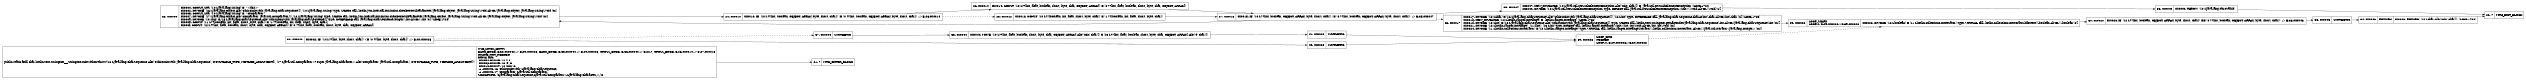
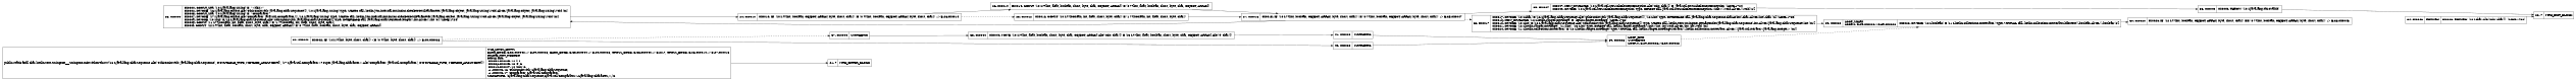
  digraph {
    rankdir=LR
    node [shape=record]
    n1 [label="{21\:\ ?|MTH_ENTER_BLOCK\l}"]
    n2 [label="{23\:\ 0x0000|0x0000: CONST_STR  (r0 I:java.lang.String) =  \"\<this\>\" \l0x0002: INVOKE  (r6 I:java.lang.Object A[D('$this$minWith' java.lang.CharSequence)]), (r0 I:java.lang.String) type: STATIC call: kotlin.jvm.internal.Intrinsics.checkNotNullParameter(java.lang.Object, java.lang.String):void A[MD:(java.lang.Object, java.lang.String):void (m)]\l0x0005: CONST_STR  (r0 I:java.lang.String) =  \"comparator\" \l0x0007: INVOKE  (r7 I:java.lang.Object A[D('comparator' java.util.Comparator)]), (r0 I:java.lang.String) type: STATIC call: kotlin.jvm.internal.Intrinsics.checkNotNullParameter(java.lang.Object, java.lang.String):void A[MD:(java.lang.Object, java.lang.String):void (m)]\l0x000a: INVOKE  (r0 I:int) = (r6 I:java.lang.CharSequence A[D('$this$minWith' java.lang.CharSequence)]) type: INTERFACE call: java.lang.CharSequence.length():int A[MD:():int (c)] (LINE:1724)\l0x000e: CONST  (r1 I:??[boolean, int, float, short, byte, char]) = (1 ??[boolean, int, float, short, byte, char]) \l0x000f: CONST  (r2 I:??[int, float, boolean, short, byte, char, OBJECT, ARRAY]) = (0 ??[int, float, boolean, short, byte, char, OBJECT, ARRAY]) \l}"]
    n3 [label="{24\:\ 0x0010|0x0010: IF  (r0 I:??[int, boolean, OBJECT, ARRAY, byte, short, char]) != (0 ??[int, boolean, OBJECT, ARRAY, byte, short, char])  \-\> B:26:0x0014 \l}"]
    n4 [label="{25\:\ 0x0012|0x0012: CONST  (r0 I:??[boolean, int, float, short, byte, char]) = (1 ??[boolean, int, float, short, byte, char]) \l}"]
    n5 [label="{26\:\ 0x0014|0x0014: CONST  (r0 I:??[int, float, boolean, short, byte, char, OBJECT, ARRAY]) = (0 ??[int, float, boolean, short, byte, char, OBJECT, ARRAY]) \l}"]
    n6 [label="{27\:\ 0x0015|0x0015: IF  (r0 I:??[int, boolean, OBJECT, ARRAY, byte, short, char]) != (0 ??[int, boolean, OBJECT, ARRAY, byte, short, char])  \-\> B:35:0x0047 \l}"]
    n7 [label="{28\:\ 0x0017|0x0017: INVOKE  (r0 I:char) = (r6 I:java.lang.CharSequence A[D('$this$minWith' java.lang.CharSequence)]), (r2 I:int) type: INTERFACE call: java.lang.CharSequence.charAt(int):char A[MD:(int):char (c)] (LINE:1725)\l0x001b: NEW_INSTANCE  (r2 I:kotlin.ranges.IntRange) =  kotlin.ranges.IntRange  (LINE:1726)\l0x001d: INVOKE  (r3 I:int) = (r6 I:java.lang.CharSequence A[D('$this$minWith' java.lang.CharSequence)]) type: STATIC call: kotlin.text.StringsKt.getLastIndex(java.lang.CharSequence):int A[MD:(java.lang.CharSequence):int (m)]\l0x0021: INVOKE  (r2 I:kotlin.ranges.IntRange), (r1 I:int), (r3 I:int) type: DIRECT call: kotlin.ranges.IntRange.\<init\>(int, int):void A[MD:(int, int):void (m)]\l0x0024: INVOKE  (r1 I:kotlin.collections.IntIterator) = (r2 I:kotlin.ranges.IntRange) type: VIRTUAL call: kotlin.ranges.IntRange.iterator():kotlin.collections.IntIterator A[MD:():java.util.Iterator\<java.lang.Integer\> (m)]\l}"]
    n8 [label="{35\:\ 0x0047|0x0047: NEW_INSTANCE  (r0 I:java.util.NoSuchElementException A[D('min' char)]) =  java.util.NoSuchElementException  (LINE:1724)\l0x0049: INVOKE  (r0 I:java.util.NoSuchElementException) type: DIRECT call: java.util.NoSuchElementException.\<init\>():void A[MD:():void (c)]\l}"]
    n9 [label="{29\:\ 0x0028|LOOP_START\lLOOP:0: B:29:0x0028\-\>B:39:0x0028\l|0x0028: INVOKE  (r2 I:boolean) = (r1 I:kotlin.collections.IntIterator) type: VIRTUAL call: kotlin.collections.IntIterator.hasNext():boolean A[MD:():boolean (c)]\l}"]
    n10 [label="{36\:\ 0x004c|0x004c: THROW  (r0 I:java.lang.Throwable) \l}"]
    n11 [label="{30\:\ 0x002c|0x002c: IF  (r2 I:??[int, boolean, OBJECT, ARRAY, byte, short, char]) == (0 ??[int, boolean, OBJECT, ARRAY, byte, short, char])  \-\> B:38:0x0046 \l}"]
-   n12 [label="{38\:\ 0x0046|SYNTHETIC\l}"]
    n13 [label="{34\:\ 0x0046|RETURN\l|0x0046: RETURN  (r0 I:char A[D('min' char)])  (LINE:1730)\l}"]
    n14 [label="{32\:\ 0x0042|0x0042: IF  (r4 I:??[int, byte, short, char]) \<= (0 ??[int, byte, short, char])  \-\> B:40:0x0028 \l}"]
    n15 [label="{37\:\ 0x0044|SYNTHETIC\l}"]
    n16 [label="{40\:\ 0x0028|SYNTHETIC\l}"]
    n17 [label="{33\:\ 0x0044|0x0044: MOVE  (r0 I:??[int, float, boolean, short, byte, char, OBJECT, ARRAY] A[D('min' char)]) = (r3 I:??[int, float, boolean, short, byte, char, OBJECT, ARRAY] A[D('e' char)]) \l}"]
-   n18 [label="{39\:\ 0x0028|LOOP_END\lNEEDED\lLOOP:0: B:29:0x0028\-\>B:39:0x0028\l}"]
+   n18 [label="{39\:\ 0x0028|LOOP_END\lSYNTHETIC\lLOOP:0: B:29:0x0028\-\>B:39:0x0028\l}"]
    n19 [label="{41\:\ 0x0028|SYNTHETIC\l}"]
    n20 [label="{22\:\ ?|MTH_EXIT_BLOCK\l}"]
    n21 [label="{public static final char kotlin.text.StringsKt___StringsKt.minWithOrThrow((r6 I:java.lang.CharSequence A[D('$this$minWith' java.lang.CharSequence), IMMUTABLE_TYPE, METHOD_ARGUMENT]), (r7 I:java.util.Comparator\<? super java.lang.Character\> A[D('comparator' java.util.Comparator), IMMUTABLE_TYPE, METHOD_ARGUMENT]))  | USE_LINES_HINTS\lBACK_EDGE: B:32:0x0042 \-\> B:29:0x0028, BACK_EDGE: B:33:0x0044 \-\> B:29:0x0028, CROSS_EDGE: B:36:0x004c \-\> B:22:?, CROSS_EDGE: B:26:0x0014 \-\> B:27:0x0015\lINLINE_NOT_NEEDED\lDebug Info:\l  0x0032\-0x0045: r2 'i' I\l  0x0036\-0x0045: r3 'e' C\l  0x001b\-0x0047: r0 'min' C\l  \-1 \-0x004c: r6 '$this$minWith' Ljava\/lang\/CharSequence;\l  \-1 \-0x004c: r7 'comparator' Ljava\/util\/Comparator;\lSIGNATURE: (Ljava\/lang\/CharSequence;Ljava\/util\/Comparator\<\-Ljava\/lang\/Character;\>;)C\l}"]
    n2 -> n3
    n3 -> n4 [style=dashed]
    n3 -> n5
    n4 -> n6
    n5 -> n6
    n6 -> n2
    n6 -> n7 [style=dashed]
    n6 -> n8
    n7 -> n9
    n8 -> n10
    n9 -> n11
    n10 -> n20
-   n11 -> n12
-   n12 -> n13
    n13 -> n20
    n14 -> n15 [style=dashed]
    n14 -> n16
    n15 -> n17
    n16 -> n18
    n17 -> n19
    n18 -> n9 [style=dashed]
    n19 -> n18
    n21 -> n1
  }
